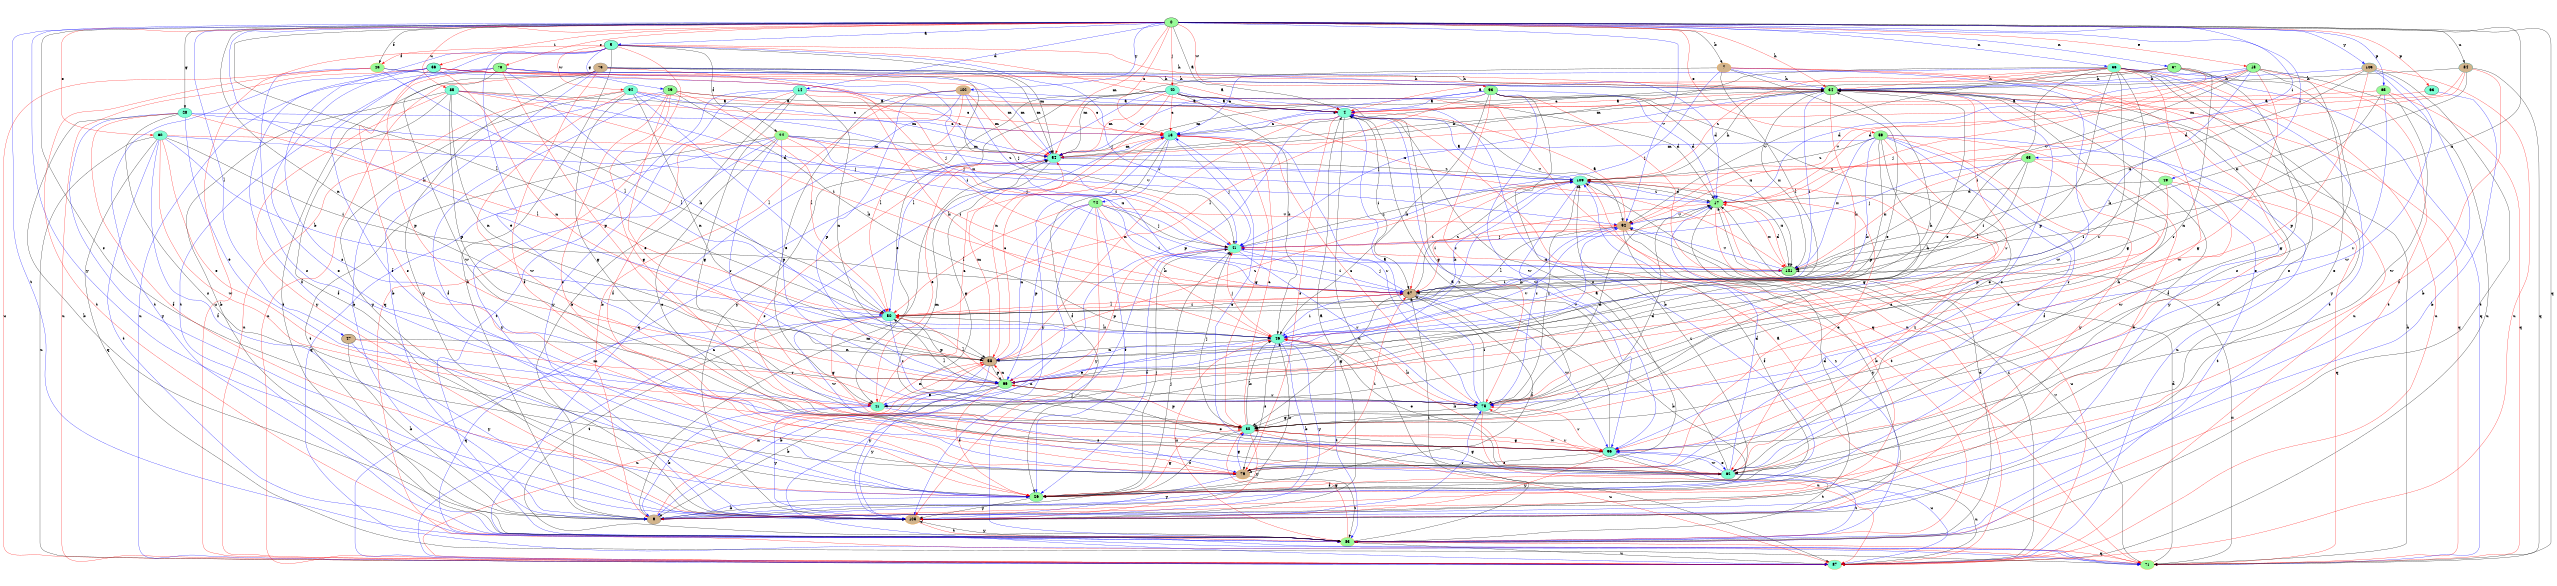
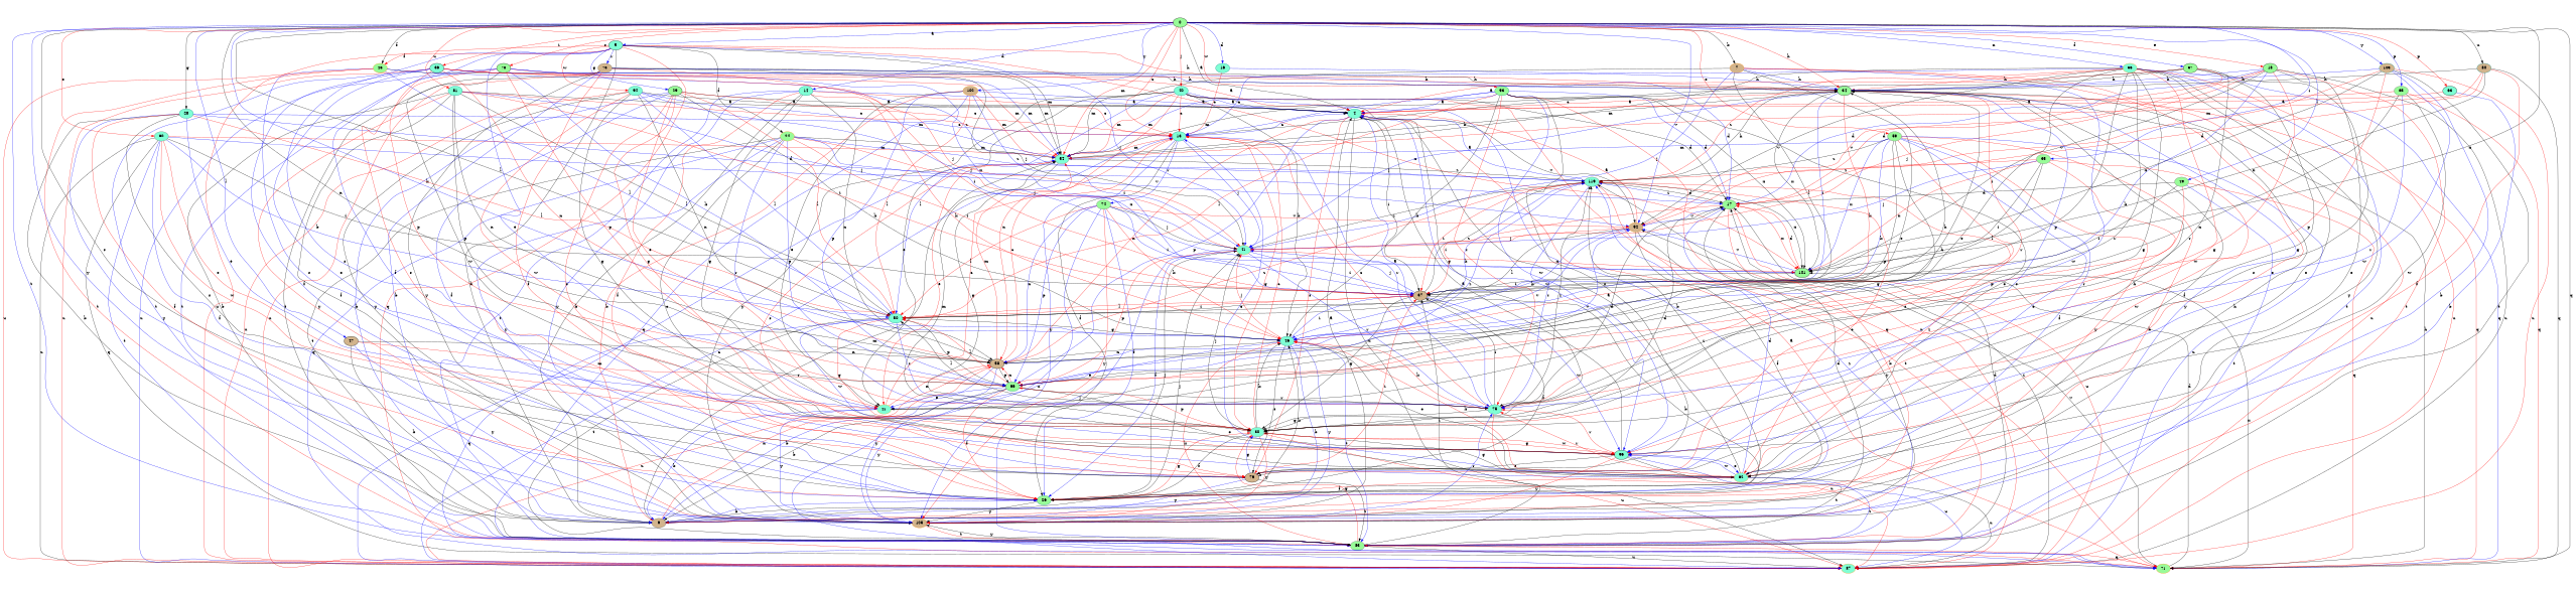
  strict digraph {
    node [color=teal fillcolor=aquamarine style=filled]
    edge [color=black]
    0 [color=black fillcolor=palegreen]
    n2 [color=black label=5]
    4
    7 [color=darkorange fillcolor=tan]
    13
    14
+   16
    18 [color=black fillcolor=palegreen]
    23 [color=darkorange fillcolor=palegreen]
    28
    34 [color=black fillcolor=palegreen]
    35 [color=gray40 fillcolor=palegreen]
    36 [color=black]
    40
    46
    47 [color=black fillcolor=tan]
    49 [color=gray40 fillcolor=palegreen]
    50
    54 [color=gray40]
    56 [color=darkorange]
    57 [color=black fillcolor=palegreen]
    58 [color=black fillcolor=tan]
    59 [color=gray40 fillcolor=palegreen]
    60 [color=gray40]
    63 [color=black]
    65 [color=gray40 fillcolor=palegreen]
    71 [color=darkorange fillcolor=palegreen]
    78 [color=black fillcolor=palegreen]
-   79 [color=darkorange fillcolor=tan]
-   83 [color=darkorange fillcolor=palegreen]
-   84 [fillcolor=tan]
-   85
+   79 [color=black fillcolor=tan]
+   83 [color=gray40 fillcolor=palegreen]
+   84 [fillcolor=tan label=80]
+   85 [label=81]
    92 [color=darkorange fillcolor=tan]
    93 [fillcolor=palegreen]
    101 [color=black fillcolor=palegreen]
    102 [color=darkorange fillcolor=tan]
    103 [fillcolor=tan]
    105 [color=darkorange fillcolor=tan]
    9 [color=gray40 fillcolor=tan]
    21 [color=darkorange]
    24 [color=darkorange fillcolor=palegreen]
    26 [fillcolor=palegreen]
    29 [color=black fillcolor=palegreen]
    41 [color=darkorange]
    73 [color=gray40 fillcolor=tan]
    87 [color=darkorange]
    94
    37 [color=black fillcolor=tan]
    66 [fillcolor=palegreen]
    96 [color=black]
-   62 [color=gray40]
+   62 [color=darkorange]
    30 [color=gray40]
    74 [color=gray40 fillcolor=palegreen]
    75
    17 [color=gray40 fillcolor=palegreen]
-   109 [color=gray40]
+   109 [color=gray40 label=119]
    0 -> n2 [color=blue label=a]
    0 -> 4 [label=a]
    0 -> 7 [label=b]
    0 -> 13 [color=red label=c]
    0 -> 14 [color=blue label=d]
+   0 -> 16 [color=blue label=d]
    0 -> 18 [color=red label=e]
    0 -> 23 [label=f]
    0 -> 28 [label=g]
    0 -> 34 [color=red label=h]
    0 -> 35 [color=blue label=i]
    0 -> 36 [color=red label=i]
    0 -> 40 [color=red label=j]
    0 -> 46 [color=blue label=k]
    0 -> 47 [color=blue label=l]
    0 -> 49 [color=blue label=l]
    0 -> 50 [label=l]
    0 -> 54 [color=red label=m]
    0 -> 56 [color=blue label=n]
-   0 -> 57 [color=blue label=n]
+   0 -> 57 [color=blue label=f]
    0 -> 58 [label=n]
    0 -> 59 [color=red label=o]
    0 -> 60 [color=red label=o]
    0 -> 63 [color=red label=p]
    0 -> 65 [color=blue label=p]
    0 -> 71 [label=q]
    0 -> 78 [color=red label=s]
    0 -> 79 [label=s]
    0 -> 83 [color=blue label=t]
    0 -> 84 [label=u]
    0 -> 85 [color=red label=u]
    0 -> 92 [color=blue label=v]
    0 -> 93 [color=red label=w]
    0 -> 101 [label=x]
    0 -> 102 [color=blue label=y]
    0 -> 103 [color=blue label=y]
    0 -> 105 [color=blue label=y]
    n2 -> 23 [color=red label=f]
    n2 -> 34 [color=red label=h]
    n2 -> 54 [label=m]
    n2 -> 71 [color=red label=q]
    n2 -> 79 [color=blue label=s]
    n2 -> 101 [color=red label=x]
    n2 -> 9 [label=b]
    n2 -> 21 [color=blue label=e]
    n2 -> 24 [label=f]
    n2 -> 26 [color=blue label=f]
    n2 -> 29 [color=blue label=g]
    n2 -> 41 [color=blue label=j]
+   n2 -> 73 [color=blue label=r]
    n2 -> 87 [color=red label=u]
    n2 -> 94 [color=red label=w]
    4 -> 13 [color=blue label=c]
    4 -> 58 [color=red label=n]
    4 -> 79 [color=red label=s]
    4 -> 92 [label=v]
    4 -> 87 [label=u]
    4 -> 37 [label=i]
    4 -> 66 [color=blue label=p]
    4 -> 96 [color=blue label=w]
    7 -> 34 [color=blue label=h]
    7 -> 50 [label=l]
    7 -> 54 [label=m]
    7 -> 21 [label=e]
    7 -> 41 [color=blue label=j]
    7 -> 87 [color=red label=u]
    7 -> 96 [color=blue label=w]
    7 -> 62 [color=red label=o]
    13 -> 54 [color=red label=m]
    13 -> 105 [color=blue label=y]
    13 -> 26 [label=f]
    13 -> 41 [color=blue label=j]
    13 -> 30 [color=red label=g]
    13 -> 74 [color=blue label=r]
    13 -> 75 [color=blue label=r]
    14 -> 4 [color=blue label=a]
    14 -> 13 [color=red label=c]
    14 -> 46 [color=red label=k]
    14 -> 58 [label=n]
    14 -> 83 [color=blue label=t]
    14 -> 105 [color=blue label=y]
    14 -> 9 [label=b]
    14 -> 26 [color=red label=f]
    14 -> 30 [label=g]
+   16 -> 13 [color=red label=c]
+   16 -> 34 [color=blue label=h]
    18 -> 34 [color=blue label=h]
    18 -> 46 [color=blue label=k]
    18 -> 83 [color=red label=t]
    18 -> 92 [color=red label=v]
    18 -> 41 [color=red label=j]
    18 -> 87 [label=u]
    18 -> 37 [label=i]
    18 -> 62 [label=o]
    18 -> 30 [color=red label=g]
    18 -> 17 [color=blue label=d]
    23 -> 34 [label=h]
    23 -> 50 [color=blue label=l]
    23 -> 79 [color=blue label=s]
    23 -> 83 [color=red label=t]
    23 -> 87 [color=red label=u]
    23 -> 109 [color=blue label=z]
    28 -> 13 [color=blue label=c]
    28 -> 50 [color=red label=l]
    28 -> 79 [label=s]
    28 -> 105 [color=blue label=y]
    28 -> 9 [label=b]
    28 -> 21 [color=blue label=e]
    28 -> 26 [color=red label=f]
    28 -> 17 [color=blue label=d]
    34 -> 4 [color=red label=a]
    34 -> 46 [color=red label=k]
    34 -> 54 [label=m]
    34 -> 71 [color=red label=q]
    34 -> 79 [color=blue label=s]
    34 -> 101 [label=x]
    34 -> 105 [color=blue label=y]
    34 -> 26 [label=f]
    34 -> 41 [color=blue label=j]
    34 -> 37 [color=blue label=i]
    34 -> 75 [color=red label=r]
    35 -> 50 [label=l]
    35 -> 101 [color=red label=x]
    35 -> 41 [color=blue label=j]
    35 -> 37 [label=i]
    35 -> 96 [color=red label=w]
    35 -> 75 [color=red label=r]
    35 -> 109 [color=red label=z]
    36 -> 4 [color=red label=a]
    36 -> 34 [color=blue label=h]
    36 -> 54 [color=red label=m]
    36 -> 58 [color=red label=n]
    36 -> 83 [color=blue label=t]
    36 -> 26 [color=blue label=f]
    36 -> 41 [color=red label=j]
    36 -> 87 [color=red label=u]
    36 -> 66 [color=red label=p]
    36 -> 62 [color=blue label=o]
    40 -> 4 [color=blue label=a]
    40 -> 13 [color=red label=c]
    40 -> 46 [label=k]
    40 -> 50 [color=blue label=l]
    40 -> 54 [color=red label=m]
    40 -> 58 [color=red label=n]
    40 -> 71 [color=red label=q]
    40 -> 105 [label=y]
    40 -> 9 [color=blue label=b]
    40 -> 21 [label=e]
    40 -> 30 [label=g]
    40 -> 17 [label=d]
    46 -> 58 [label=n]
    46 -> 79 [label=s]
    46 -> 83 [color=blue label=t]
    46 -> 105 [color=blue label=y]
    46 -> 9 [color=blue label=b]
    46 -> 21 [color=blue label=e]
    46 -> 41 [color=red label=j]
    46 -> 37 [color=blue label=i]
    46 -> 62 [label=o]
    47 -> 58 [label=n]
    47 -> 105 [color=blue label=y]
    47 -> 9 [label=b]
    47 -> 75 [color=red label=r]
    49 -> 71 [color=red label=q]
    49 -> 83 [color=blue label=t]
    49 -> 37 [label=i]
    49 -> 66 [color=red label=p]
    49 -> 17 [label=d]
-   50 -> 46 [label=k]
+   50 -> 46 [label=g]
    50 -> 71 [color=blue label=q]
    50 -> 83 [label=t]
    50 -> 37 [color=red label=i]
    50 -> 66 [label=p]
    50 -> 96 [color=blue label=w]
    50 -> 30 [color=red label=g]
    50 -> 75 [color=blue label=r]
    54 -> 34 [label=h]
    54 -> 79 [color=red label=s]
    54 -> 21 [color=red label=e]
    54 -> 30 [label=g]
    54 -> 109 [label=z]
    56 -> 13 [color=blue label=c]
    56 -> 34 [color=red label=h]
    56 -> 54 [label=m]
    56 -> 71 [color=blue label=q]
    56 -> 83 [color=blue label=t]
    56 -> 92 [label=v]
    56 -> 105 [label=y]
    56 -> 21 [label=e]
    56 -> 87 [color=red label=u]
    56 -> 66 [label=p]
    56 -> 96 [color=red label=w]
    56 -> 62 [label=o]
    56 -> 30 [label=g]
    56 -> 75 [label=r]
    56 -> 109 [color=red label=z]
    57 -> 4 [color=red label=a]
    57 -> 13 [label=c]
    57 -> 34 [label=h]
    57 -> 79 [label=s]
    57 -> 30 [label=g]
    57 -> 75 [label=r]
    57 -> 17 [color=red label=d]
    58 -> 13 [color=red label=c]
    58 -> 34 [label=h]
    58 -> 54 [color=red label=m]
    58 -> 92 [color=blue label=v]
    58 -> 105 [color=blue label=y]
    58 -> 9 [color=blue label=b]
    58 -> 87 [color=red label=u]
    58 -> 66 [label=p]
    58 -> 109 [color=red label=z]
    59 -> 46 [color=blue label=k]
    59 -> 54 [color=blue label=m]
    59 -> 79 [color=red label=s]
    59 -> 101 [color=blue label=x]
    59 -> 105 [color=red label=y]
    59 -> 9 [color=red label=b]
    59 -> 26 [color=blue label=f]
    59 -> 87 [color=blue label=u]
    59 -> 66 [label=p]
    59 -> 62 [color=blue label=o]
    59 -> 30 [label=g]
    59 -> 109 [label=z]
    60 -> 50 [color=blue label=b]
    60 -> 54 [color=red label=m]
    60 -> 71 [label=q]
    60 -> 83 [color=blue label=t]
    60 -> 92 [color=blue label=v]
    60 -> 21 [color=red label=e]
    60 -> 26 [color=blue label=f]
    60 -> 87 [label=u]
    60 -> 37 [label=i]
    60 -> 96 [color=red label=w]
    63 -> 4 [color=red label=a]
    63 -> 9 [color=blue label=b]
    65 -> 4 [color=red label=a]
    65 -> 58 [label=n]
    65 -> 71 [color=red label=q]
    65 -> 96 [label=w]
    65 -> 75 [color=blue label=r]
    71 -> 4 [color=red label=a]
    71 -> 34 [label=h]
    71 -> 92 [label=v]
    71 -> 101 [label=x]
    71 -> 17 [label=d]
    78 -> 34 [color=red label=h]
    78 -> 46 [color=blue label=k]
    78 -> 54 [color=blue label=m]
    78 -> 79 [color=red label=s]
    78 -> 83 [color=blue label=t]
    78 -> 101 [color=blue label=x]
    78 -> 87 [color=blue label=u]
    78 -> 66 [color=red label=p]
    78 -> 96 [label=w]
    79 -> 83 [label=t]
    79 -> 105 [color=blue label=y]
    79 -> 37 [color=red label=i]
    79 -> 30 [color=blue label=g]
    83 -> 46 [color=red label=k]
    83 -> 71 [color=red label=q]
    83 -> 105 [label=y]
    83 -> 41 [color=blue label=j]
    83 -> 87 [label=u]
    83 -> 37 [label=i]
    83 -> 30 [color=red label=g]
    83 -> 17 [label=d]
    83 -> 109 [color=blue label=z]
    84 -> 34 [label=h]
    84 -> 54 [color=red label=m]
    84 -> 71 [label=q]
    84 -> 101 [label=x]
    84 -> 26 [color=red label=f]
    84 -> 17 [color=red label=d]
    85 -> 4 [label=a]
    85 -> 13 [color=red label=c]
    85 -> 50 [label=l]
    85 -> 58 [label=n]
    85 -> 105 [color=red label=y]
    85 -> 9 [label=b]
    85 -> 26 [label=f]
    85 -> 41 [color=blue label=j]
    85 -> 37 [color=red label=i]
    85 -> 66 [label=p]
    92 -> 4 [color=red label=a]
    92 -> 46 [color=blue label=k]
    92 -> 50 [label=l]
    92 -> 105 [label=y]
    92 -> 26 [label=f]
    92 -> 41 [color=red label=j]
    93 -> 4 [color=blue label=a]
    93 -> 13 [color=blue label=c]
    93 -> 46 [label=k]
    93 -> 50 [color=red label=l]
    93 -> 54 [color=blue label=m]
    93 -> 79 [label=s]
    93 -> 101 [label=x]
    93 -> 87 [color=red label=u]
    93 -> 96 [color=blue label=w]
    93 -> 62 [label=o]
    93 -> 75 [color=red label=r]
    93 -> 17 [color=blue label=d]
    101 -> 92 [color=blue label=v]
    101 -> 37 [label=i]
    101 -> 17 [color=red label=d]
    102 -> 4 [color=blue label=a]
    102 -> 50 [color=red label=l]
    102 -> 54 [color=red label=m]
    102 -> 71 [color=blue label=q]
    102 -> 9 [color=red label=b]
    102 -> 21 [label=e]
    102 -> 37 [color=blue label=i]
    102 -> 66 [color=blue label=p]
    103 -> 34 [color=blue label=h]
    103 -> 83 [label=t]
    103 -> 92 [color=red label=v]
    103 -> 101 [label=x]
    103 -> 9 [color=blue label=b]
    103 -> 87 [color=red label=u]
    103 -> 66 [color=red label=p]
    103 -> 96 [color=blue label=w]
    105 -> 4 [label=a]
    105 -> 83 [color=red label=t]
    105 -> 75 [color=blue label=r]
    105 -> 17 [label=d]
    9 -> 34 [label=h]
    9 -> 54 [label=m]
    9 -> 58 [color=red label=n]
    9 -> 41 [label=j]
    21 -> 13 [color=red label=c]
    21 -> 34 [label=h]
    21 -> 58 [color=red label=n]
-   21 -> 79 [color=blue label=s]
    21 -> 105 [color=blue label=y]
    21 -> 9 [color=blue label=b]
    24 -> 54 [label=m]
    24 -> 71 [color=blue label=q]
    24 -> 83 [label=t]
    24 -> 101 [color=blue label=x]
    24 -> 105 [color=blue label=y]
    24 -> 41 [color=red label=j]
    24 -> 37 [color=red label=i]
    24 -> 66 [color=blue label=p]
    24 -> 62 [label=o]
    24 -> 75 [color=blue label=r]
    24 -> 109 [color=blue label=z]
    26 -> 46 [label=k]
    26 -> 105 [label=y]
    26 -> 9 [color=blue label=b]
    26 -> 41 [label=j]
    26 -> 30 [color=red label=g]
    26 -> 109 [label=z]
    29 -> 4 [label=a]
    29 -> 13 [color=red label=c]
    29 -> 46 [label=k]
    29 -> 50 [color=red label=l]
    29 -> 79 [color=red label=s]
    29 -> 9 [color=blue label=b]
    29 -> 21 [color=red label=e]
    29 -> 26 [color=blue label=f]
    29 -> 30 [color=red label=g]
    41 -> 101 [color=red label=x]
    41 -> 26 [color=blue label=f]
    41 -> 37 [color=blue label=i]
    41 -> 66 [color=red label=p]
    41 -> 75 [color=blue label=r]
    41 -> 109 [label=z]
    73 -> 34 [label=h]
    73 -> 54 [label=m]
    73 -> 83 [label=t]
    73 -> 105 [label=y]
    73 -> 9 [color=blue label=b]
    73 -> 26 [color=red label=f]
    73 -> 41 [label=j]
    73 -> 87 [color=red label=u]
    73 -> 37 [color=red label=i]
    73 -> 17 [color=blue label=d]
    87 -> 13 [color=blue label=c]
    87 -> 54 [color=blue label=m]
    87 -> 109 [label=z]
-   94 -> 4 [color=red label=a]
+   94 -> 4 [label=a]
    94 -> 50 [color=blue label=l]
    94 -> 54 [color=blue label=m]
    94 -> 58 [label=n]
    94 -> 105 [label=y]
    94 -> 41 [color=blue label=j]
    94 -> 87 [color=red label=u]
    94 -> 96 [color=red label=w]
    94 -> 30 [label=g]
    37 -> 50 [color=red label=l]
    37 -> 9 [label=b]
    37 -> 26 [label=f]
    37 -> 41 [color=blue label=j]
    37 -> 96 [color=blue label=w]
    37 -> 30 [label=g]
    37 -> 109 [label=z]
    66 -> 50 [color=red label=l]
    66 -> 58 [color=red label=n]
    66 -> 92 [color=blue label=v]
    66 -> 105 [color=blue label=y]
    66 -> 9 [label=b]
    66 -> 21 [color=blue label=e]
    66 -> 26 [color=red label=f]
    66 -> 62 [label=o]
    66 -> 75 [label=r]
    66 -> 109 [color=blue label=z]
    96 -> 4 [label=a]
    96 -> 54 [label=m]
    96 -> 79 [label=s]
    96 -> 83 [label=t]
    96 -> 105 [color=red label=y]
    96 -> 87 [color=blue label=u]
    96 -> 62 [color=blue label=o]
    96 -> 30 [color=red label=g]
    96 -> 75 [color=red label=r]
    62 -> 4 [label=a]
    62 -> 13 [color=blue label=c]
    62 -> 34 [label=h]
    62 -> 46 [color=red label=k]
    62 -> 83 [color=blue label=t]
    62 -> 26 [color=red label=f]
    62 -> 87 [label=u]
    62 -> 96 [color=blue label=w]
    62 -> 30 [label=g]
    62 -> 75 [color=red label=r]
    62 -> 17 [color=blue label=d]
    62 -> 109 [color=red label=z]
    30 -> 13 [color=red label=c]
    30 -> 46 [label=k]
    30 -> 105 [color=red label=y]
    30 -> 26 [label=f]
    30 -> 41 [label=j]
    30 -> 87 [color=red label=u]
    30 -> 66 [color=red label=p]
    30 -> 96 [color=red label=w]
    30 -> 17 [label=d]
    74 -> 46 [color=red label=k]
    74 -> 50 [color=red label=l]
    74 -> 58 [color=blue label=n]
    74 -> 92 [color=red label=v]
    74 -> 105 [color=red label=y]
    74 -> 26 [color=blue label=f]
    74 -> 41 [label=j]
    74 -> 87 [color=blue label=u]
    74 -> 37 [color=blue label=i]
    74 -> 66 [color=blue label=p]
    75 -> 4 [color=blue label=a]
    75 -> 13 [color=red label=c]
    75 -> 46 [color=red label=k]
    75 -> 50 [label=l]
    75 -> 87 [color=red label=u]
    75 -> 37 [label=i]
    75 -> 30 [label=g]
    75 -> 17 [label=d]
    75 -> 109 [label=z]
    17 -> 92 [color=blue label=v]
    17 -> 101 [color=red label=x]
    17 -> 9 [color=red label=b]
    17 -> 87 [color=red label=u]
    17 -> 37 [color=red label=i]
    17 -> 109 [color=blue label=z]
    109 -> 4 [color=blue label=a]
    109 -> 34 [label=h]
    109 -> 46 [color=blue label=k]
    109 -> 83 [color=red label=t]
    109 -> 101 [label=x]
    109 -> 37 [color=red label=i]
    109 -> 62 [color=red label=o]
    109 -> 75 [color=blue label=r]
    109 -> 17 [label=d]
  }
